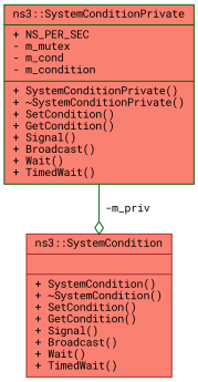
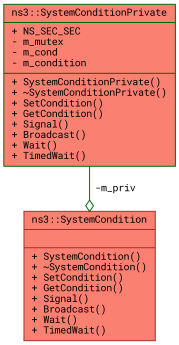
  digraph {
    fontname="Roboto Mono"
    node [fillcolor=salmon fontname="Roboto Mono" fontsize=10 shape=record style=filled]
    n1 [color=brown fontcolor=black height=0.2 label="{ns3::SystemCondition\n||+ SystemCondition()\l+ ~SystemCondition()\l+ SetCondition()\l+ GetCondition()\l+ Signal()\l+ Broadcast()\l+ Wait()\l+ TimedWait()\l}" width=0.4]
-   n2 [color=darkgreen height=0.2 label="{ns3::SystemConditionPrivate\n|+ NS_PER_SEC\l- m_mutex\l- m_cond\l- m_condition\l|+ SystemConditionPrivate()\l+ ~SystemConditionPrivate()\l+ SetCondition()\l+ GetCondition()\l+ Signal()\l+ Broadcast()\l+ Wait()\l+ TimedWait()\l}" width=0.4]
+   n2 [color=darkgreen height=0.2 label="{ns3::SystemConditionPrivate\n|+ NS_SEC_SEC\l- m_mutex\l- m_cond\l- m_condition\l|+ SystemConditionPrivate()\l+ ~SystemConditionPrivate()\l+ SetCondition()\l+ GetCondition()\l+ Signal()\l+ Broadcast()\l+ Wait()\l+ TimedWait()\l}" width=0.4]
    n2 -> n1 [arrowhead=odiamond color=darkgreen fontname="Roboto Mono" fontsize=10 label=" -m_priv" labelfontname=Helvetica labelfontsize=10 style=solid]
  }
